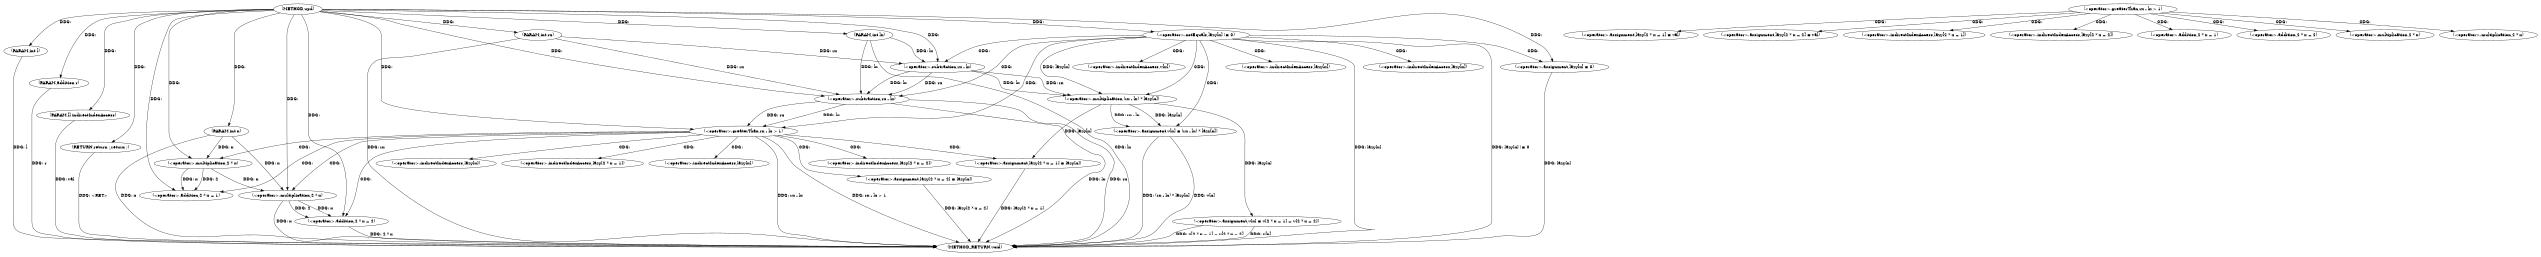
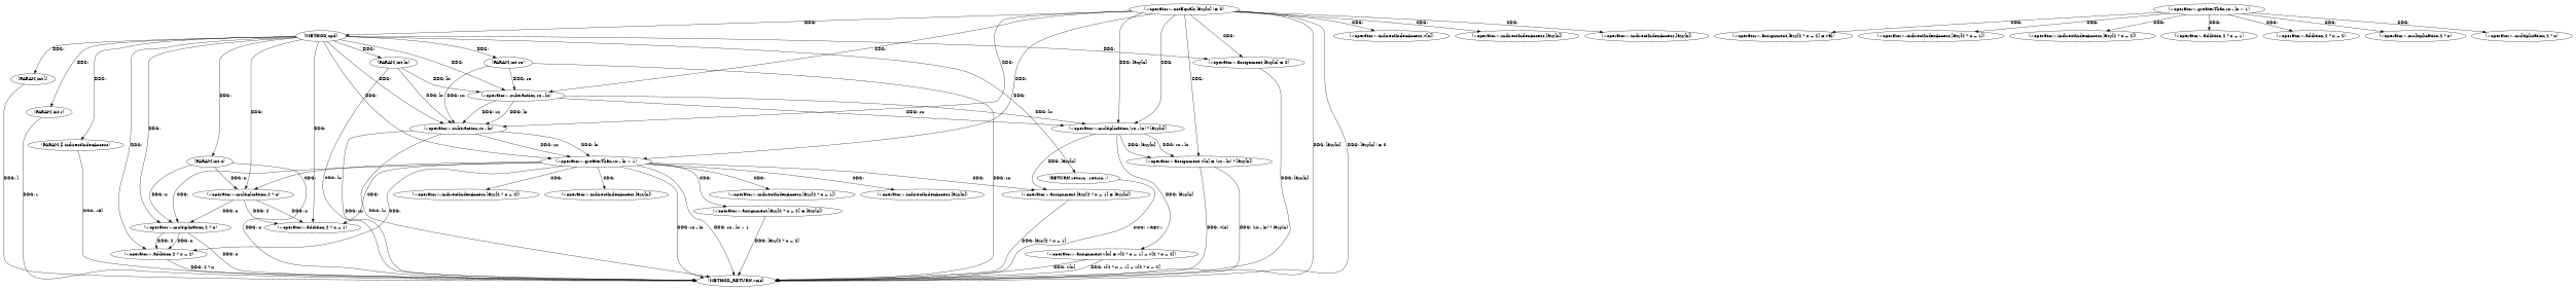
  digraph {
    n1 [label="(METHOD,upd)"]
    n2 [label="(PARAM,int l)"]
-   n3 [label="(PARAM,addition r)"]
+   n3 [label="(PARAM,int r)"]
    n4 [label="(PARAM,ll indirectIndexAccess)"]
    n5 [label="(PARAM,int x)"]
    n6 [label="(PARAM,int lx)"]
    n7 [label="(PARAM,int rx)"]
    n8 [label="(RETURN,return ;,return ;)"]
    n9 [label="(<operator>.notEquals,lazy[x] != 0)"]
    n10 [label="(<operator>.assignment,lazy[x] = 0)"]
    n11 [label="(<operator>.greaterThan,rx - lx > 1)"]
    n12 [label="(<operator>.subtraction,rx - lx)"]
    n13 [label="(<operator>.subtraction,rx - lx)"]
    n14 [label="(<operator>.addition,2 * x + 1)"]
    n15 [label="(<operator>.addition,2 * x + 2)"]
    n16 [label="(<operator>.multiplication,2 * x)"]
    n17 [label="(<operator>.multiplication,2 * x)"]
    n18 [label="(METHOD_RETURN,void)"]
    n19 [label="(<operator>.assignment,v[x] = (rx - lx) * lazy[x])"]
    n20 [label="(<operator>.multiplication,(rx - lx) * lazy[x])"]
    n21 [label="(<operator>.indirectIndexAccess,v[x])"]
    n22 [label="(<operator>.indirectIndexAccess,lazy[x])"]
    n23 [label="(<operator>.indirectIndexAccess,lazy[x])"]
    n24 [label="(<operator>.assignment,lazy[2 * x + 1] = lazy[x])"]
    n25 [label="(<operator>.assignment,lazy[2 * x + 2] = lazy[x])"]
    n26 [label="(<operator>.indirectIndexAccess,lazy[2 * x + 1])"]
    n27 [label="(<operator>.indirectIndexAccess,lazy[x])"]
    n28 [label="(<operator>.indirectIndexAccess,lazy[2 * x + 2])"]
    n29 [label="(<operator>.indirectIndexAccess,lazy[x])"]
    n30 [label="(<operator>.assignment,v[x] = v[2 * x + 1] + v[2 * x + 2])"]
    n31 [label="(<operator>.greaterThan,rx - lx > 1)"]
-   n32 [label="(<operator>.assignment,lazy[2 * x + 1] = val)"]
    n33 [label="(<operator>.assignment,lazy[2 * x + 2] = val)"]
    n34 [label="(<operator>.indirectIndexAccess,lazy[2 * x + 1])"]
    n35 [label="(<operator>.indirectIndexAccess,lazy[2 * x + 2])"]
    n36 [label="(<operator>.addition,2 * x + 1)"]
    n37 [label="(<operator>.addition,2 * x + 2)"]
    n38 [label="(<operator>.multiplication,2 * x)"]
    n39 [label="(<operator>.multiplication,2 * x)"]
    n1 -> n2 [label="DDG: "]
    n1 -> n3 [label="DDG: "]
    n1 -> n4 [label="DDG: "]
    n1 -> n5 [label="DDG: "]
    n1 -> n6 [label="DDG: "]
    n1 -> n7 [label="DDG: "]
    n1 -> n8 [label="DDG: "]
-   n1 -> n9 [label="DDG: "]
+   n9 -> n1 [label="DDG: "]
    n1 -> n10 [label="DDG: "]
    n1 -> n11 [label="DDG: "]
    n1 -> n12 [label="DDG: "]
    n1 -> n13 [label="DDG: "]
    n1 -> n14 [label="DDG: "]
    n1 -> n15 [label="DDG: "]
    n1 -> n16 [label="DDG: "]
    n1 -> n17 [label="DDG: "]
    n2 -> n18 [label="DDG: l"]
    n3 -> n18 [label="DDG: r"]
    n4 -> n18 [label="DDG: val"]
    n5 -> n16 [label="DDG: x"]
    n5 -> n17 [label="DDG: x"]
    n5 -> n18 [label="DDG: x"]
    n6 -> n12 [label="DDG: lx"]
    n6 -> n13 [label="DDG: lx"]
    n6 -> n18 [label="CDG: lx"]
    n7 -> n12 [label="DDG: rx"]
    n7 -> n13 [label="DDG: rx"]
    n7 -> n18 [label="DDG: rx"]
    n8 -> n18 [label="DDG: <RET>"]
    n9 -> n10 [label="CDG: "]
    n9 -> n11 [label="CDG: "]
    n9 -> n12 [label="CDG: "]
    n9 -> n13 [label="CDG: "]
    n9 -> n18 [label="DDG: lazy[x]"]
    n9 -> n18 [label="DDG: lazy[x] != 0"]
    n9 -> n19 [label="CDG: "]
    n9 -> n20 [label="DDG: lazy[x]"]
    n9 -> n20 [label="CDG: "]
    n9 -> n21 [label="CDG: "]
    n9 -> n22 [label="CDG: "]
    n9 -> n23 [label="CDG: "]
    n10 -> n18 [label="DDG: lazy[x]"]
    n11 -> n14 [label="CDG: "]
    n11 -> n15 [label="CDG: "]
    n11 -> n16 [label="CDG: "]
    n11 -> n17 [label="CDG: "]
    n11 -> n18 [label="DDG: rx - lx"]
    n11 -> n18 [label="DDG: rx - lx > 1"]
    n11 -> n24 [label="CDG: "]
    n11 -> n25 [label="CDG: "]
    n11 -> n26 [label="CDG: "]
    n11 -> n27 [label="CDG: "]
    n11 -> n28 [label="CDG: "]
    n11 -> n29 [label="CDG: "]
    n12 -> n13 [label="DDG: rx"]
    n12 -> n13 [label="DDG: lx"]
    n12 -> n20 [label="DDG: rx"]
    n12 -> n20 [label="DDG: lx"]
    n13 -> n11 [label="DDG: lx"]
    n13 -> n11 [label="DDG: rx"]
    n13 -> n18 [label="DDG: rx"]
    n13 -> n18 [label="DDG: lx"]
    n15 -> n18 [label="DDG: 2 * x"]
    n16 -> n14 [label="DDG: 2"]
    n16 -> n14 [label="DDG: x"]
    n16 -> n17 [label="DDG: x"]
    n17 -> n15 [label="DDG: x"]
    n17 -> n15 [label="DDG: 2"]
    n17 -> n18 [label="DDG: x"]
    n19 -> n18 [label="DDG: v[x]"]
    n19 -> n18 [label="DDG: (rx - lx) * lazy[x]"]
    n20 -> n19 [label="DDG: lazy[x]"]
    n20 -> n19 [label="DDG: rx - lx"]
    n20 -> n24 [label="DDG: lazy[x]"]
    n20 -> n30 [label="DDG: lazy[x]"]
    n24 -> n18 [label="DDG: lazy[2 * x + 1]"]
    n25 -> n18 [label="DDG: lazy[2 * x + 2]"]
    n30 -> n18 [label="DDG: v[x]"]
    n30 -> n18 [label="DDG: v[2 * x + 1] + v[2 * x + 2]"]
-   n31 -> n32 [label="CDG: "]
    n31 -> n33 [label="CDG: "]
    n31 -> n34 [label="CDG: "]
    n31 -> n35 [label="CDG: "]
    n31 -> n36 [label="CDG: "]
    n31 -> n37 [label="CDG: "]
    n31 -> n38 [label="CDG: "]
    n31 -> n39 [label="CDG: "]
  }
